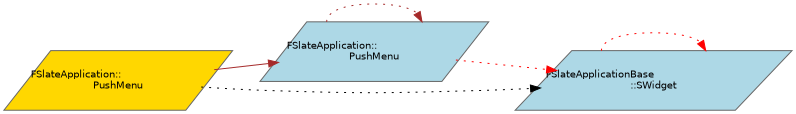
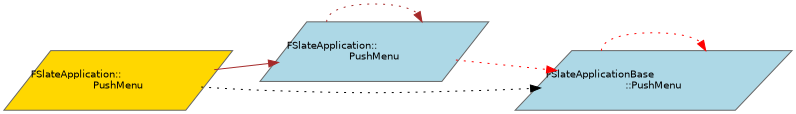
  digraph {
    rankdir=LR
    node [color=grey40 fillcolor=lightblue fontname=Helvetica fontsize=10 shape=parallelogram style=filled]
    edge [color=brown fontname=Helvetica fontsize=10 labelfontname=Helvetica labelfontsize=10 style=dotted]
    n1 [color=gray40 fillcolor=gold fontcolor=black height=0.2 label="FSlateApplication::\lPushMenu" width=0.4]
    n2 [height=0.2 label="FSlateApplication::\lPushMenu" width=0.4]
-   n3 [height=0.2 label="FSlateApplicationBase\l::SWidget" width=0.4]
+   n3 [height=0.2 label="FSlateApplicationBase\l::PushMenu" width=0.4]
    n1 -> n2 [style=solid]
    n1 -> n3 [color=black]
    n2 -> n2
    n2 -> n3 [color=red]
    n3 -> n3 [color=red]
  }
